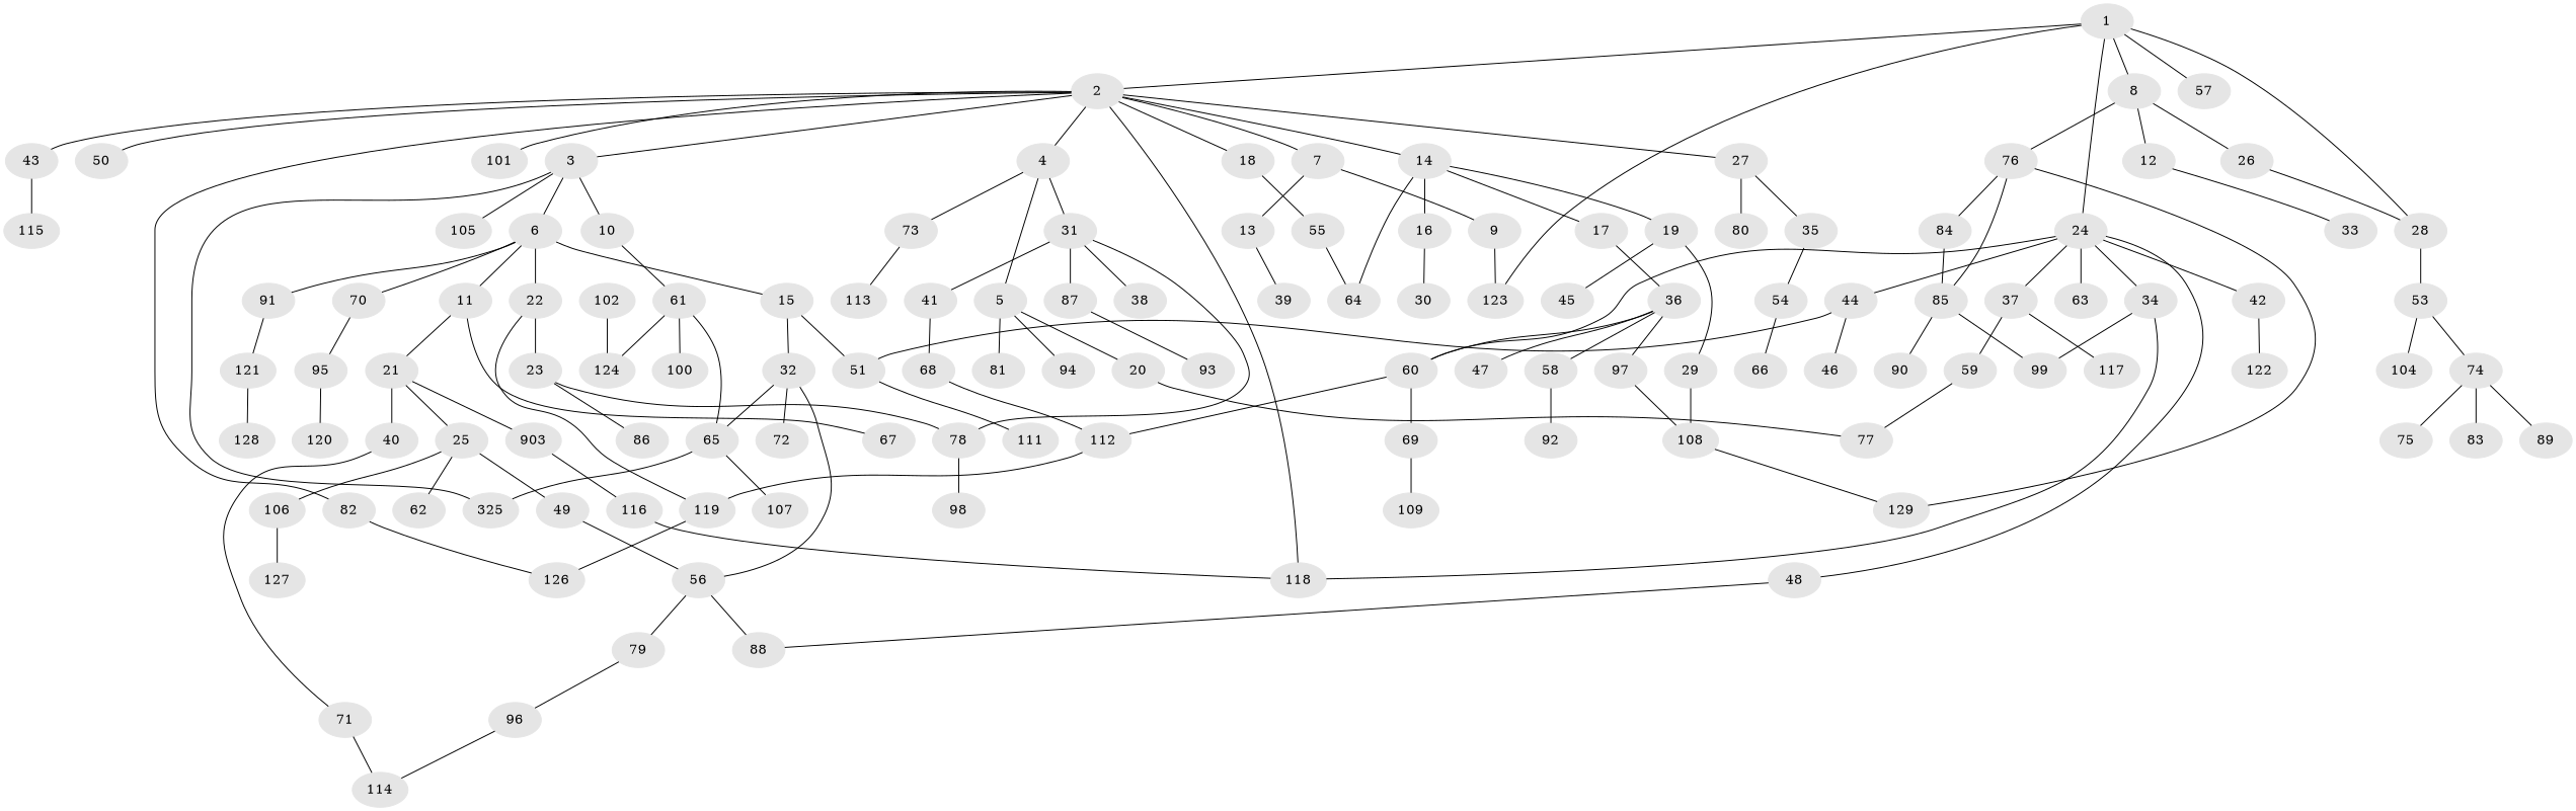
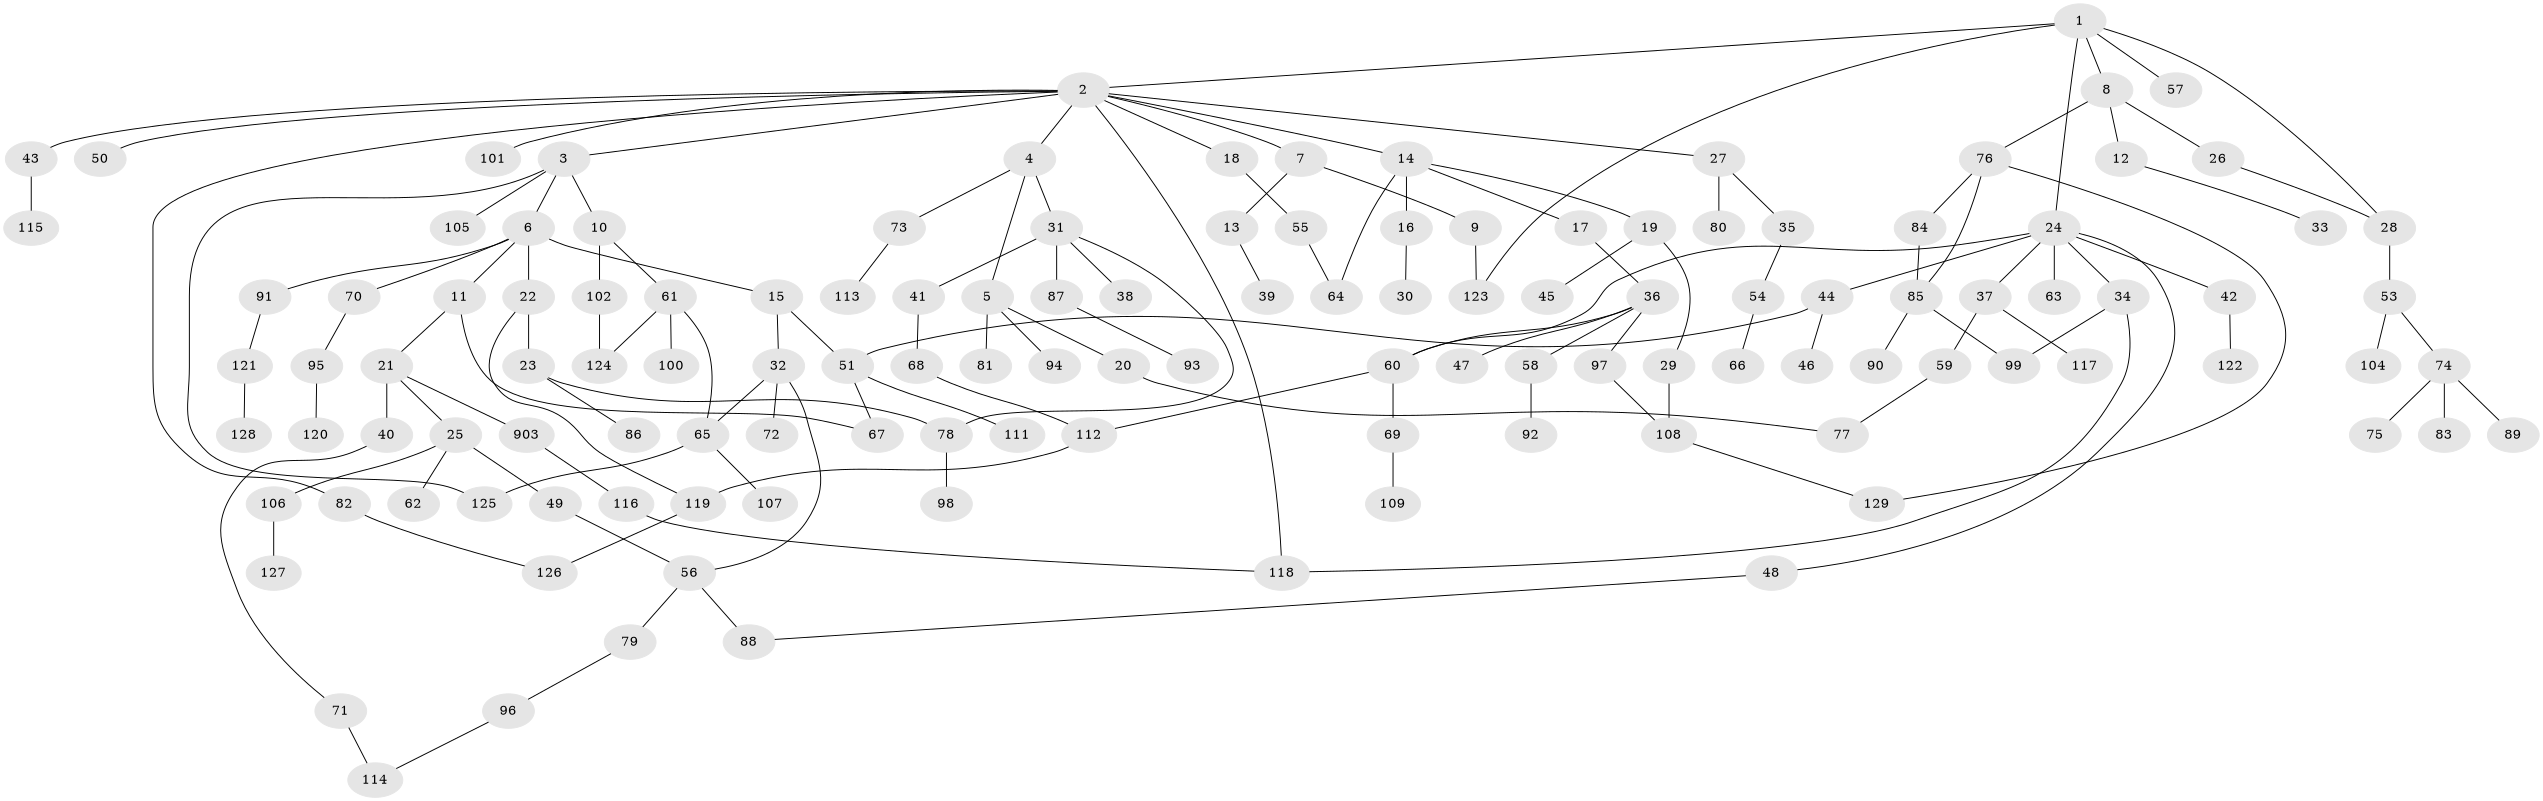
  graph {
    node [color=gray90 style=filled]
    1
    2
    8
    24
    28
    57
    123
    3
    4
    7
    14
    18
    27
    43
    50
    82
    101
    118
    12
    26
    76
    34
    37
    42
    44
    48
    60
    63
    53
    6
    10
    105
-   125 [label=325]
+   125
    5
    31
    73
    9
    13
    16
    17
    19
    64
    55
    35
    80
    115
    126
    11
    15
    22
    70
    91
    61
    102
    20
    81
    94
    78
    38
    41
    87
    113
    77
    21
    67
    32
    51
    23
    119
    95
    121
    39
    33
    84
    85
    129
    65
    100
    124
    25
    40
    n82 [label=903]
    30
    36
    29
    45
    56
    72
    111
    47
    58
    97
    108
    49
    62
    106
    71
    116
    86
    98
    99
    59
    117
    122
    46
    88
    69
    112
    127
    54
    74
    104
    68
    93
    79
    107
    66
    92
    114
    75
    83
    89
    96
    109
    120
    90
    128
    1 -- 2
    1 -- 8
    1 -- 24
    1 -- 28
    1 -- 57
    1 -- 123
    2 -- 3
    2 -- 4
    2 -- 7
    2 -- 14
    2 -- 18
    2 -- 27
    2 -- 43
    2 -- 50
    2 -- 82
    2 -- 101
    2 -- 118
    8 -- 12
    8 -- 26
    8 -- 76
    24 -- 34
    24 -- 37
    24 -- 42
    24 -- 44
    24 -- 48
    24 -- 60
    24 -- 63
    28 -- 53
    3 -- 6
    3 -- 10
    3 -- 105
    3 -- 125
    4 -- 5
    4 -- 31
    4 -- 73
    7 -- 9
    7 -- 13
    14 -- 16
    14 -- 17
    14 -- 19
    14 -- 64
    18 -- 55
    27 -- 35
    27 -- 80
    43 -- 115
    82 -- 126
    12 -- 33
    26 -- 28
    76 -- 84
    76 -- 85
    76 -- 129
    34 -- 118
    34 -- 99
    37 -- 59
    37 -- 117
    42 -- 122
    44 -- 51
    44 -- 46
    48 -- 88
    60 -- 69
    60 -- 112
    53 -- 74
    53 -- 104
    6 -- 11
    6 -- 15
    6 -- 22
    6 -- 70
    6 -- 91
    10 -- 61
+   10 -- 102
    5 -- 20
    5 -- 81
    5 -- 94
    31 -- 78
    31 -- 38
    31 -- 41
    31 -- 87
    73 -- 113
    9 -- 123
    13 -- 39
    16 -- 30
    17 -- 36
    19 -- 29
    19 -- 45
    55 -- 64
    35 -- 54
    11 -- 21
    11 -- 67
    15 -- 32
    15 -- 51
    22 -- 23
    22 -- 119
    70 -- 95
    91 -- 121
    61 -- 65
    61 -- 100
    61 -- 124
    102 -- 124
    20 -- 77
    78 -- 98
    41 -- 68
    87 -- 93
    21 -- 25
    21 -- 40
    21 -- n82
    32 -- 65
    32 -- 56
    32 -- 72
+   51 -- 67
    51 -- 111
    23 -- 78
    23 -- 86
    119 -- 126
    95 -- 120
    121 -- 128
    84 -- 85
    85 -- 99
    85 -- 90
    65 -- 125
    65 -- 107
    25 -- 49
    25 -- 62
    25 -- 106
    40 -- 71
    n82 -- 116
    36 -- 60
    36 -- 47
    36 -- 58
    36 -- 97
    29 -- 108
    56 -- 88
    56 -- 79
    58 -- 92
    97 -- 108
    108 -- 129
    49 -- 56
    106 -- 127
    71 -- 114
    116 -- 118
    59 -- 77
    69 -- 109
    112 -- 119
    54 -- 66
    74 -- 75
    74 -- 83
    74 -- 89
    68 -- 112
    79 -- 96
    96 -- 114
  }
